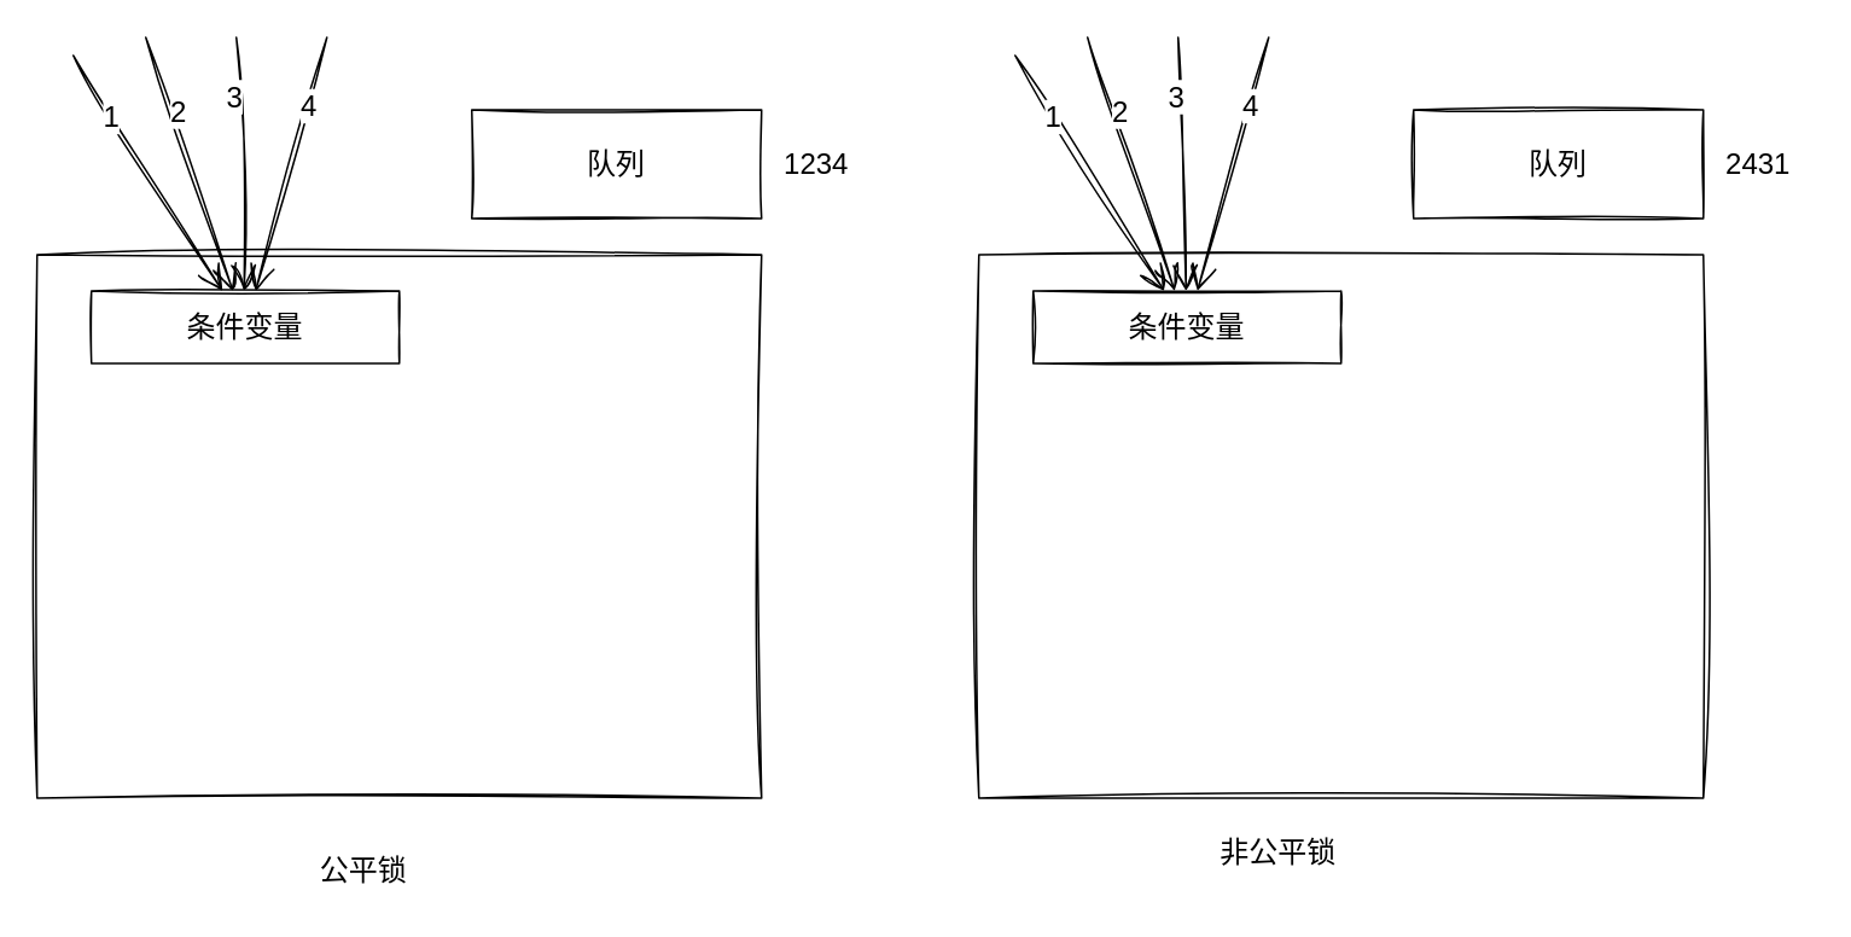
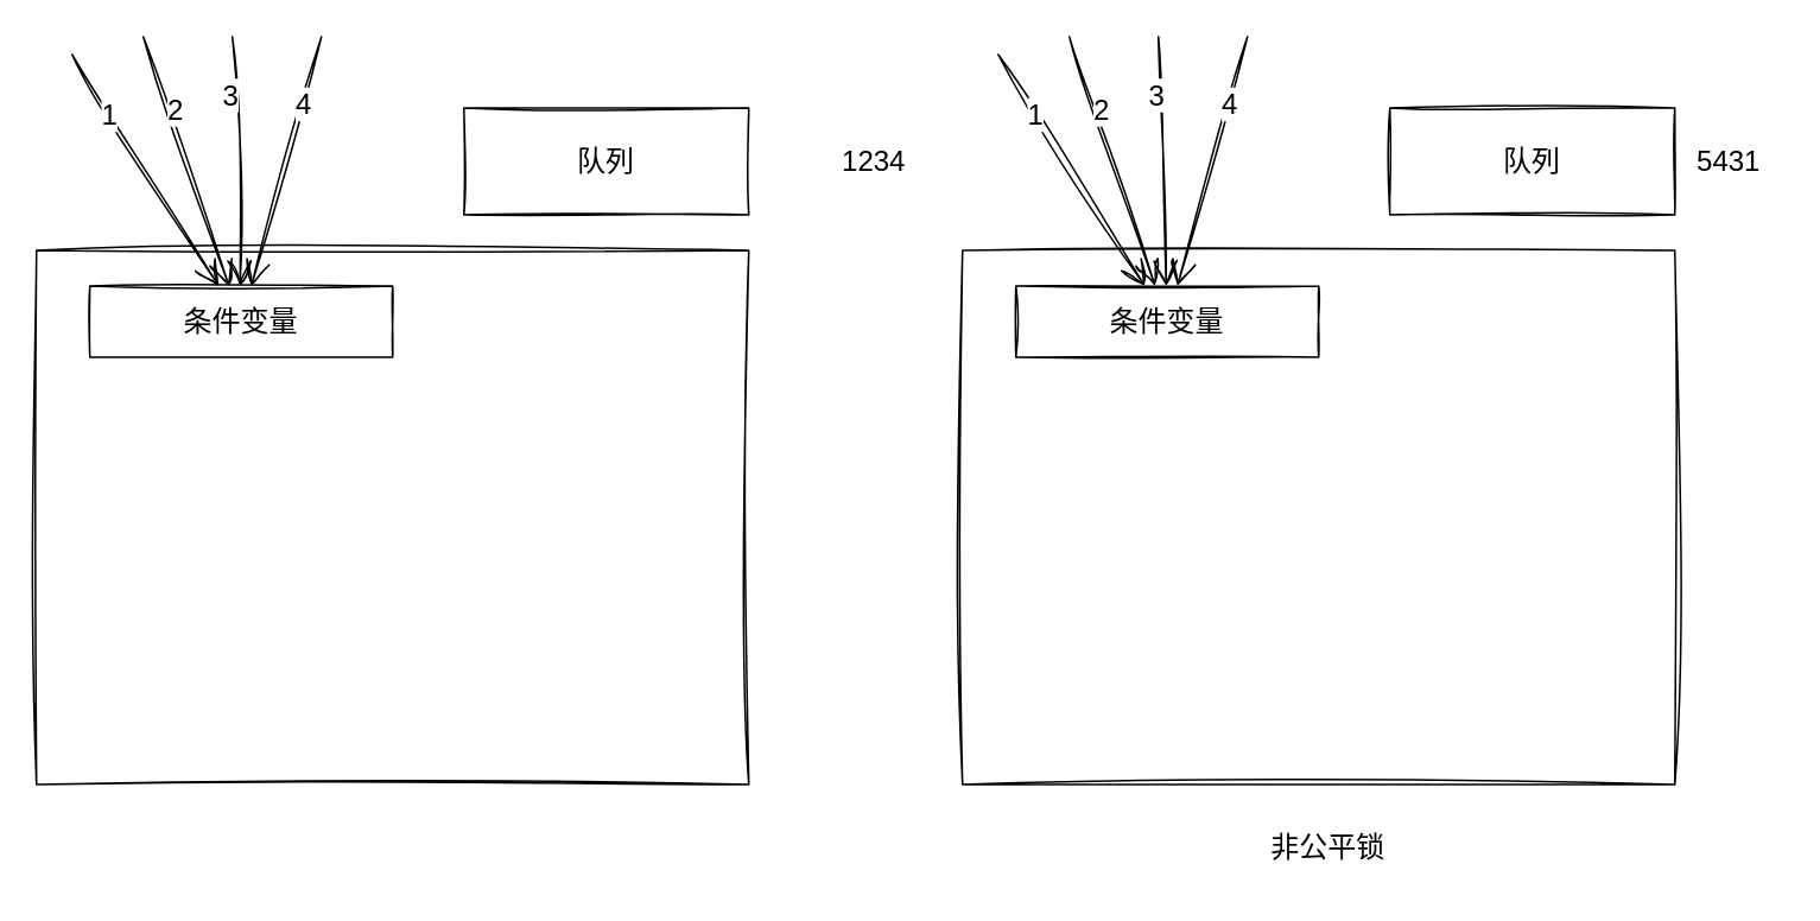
  <mxCell id="0" />
  <mxCell id="1" parent="0" />
  <mxCell id="2" value="" style="rounded=0;whiteSpace=wrap;html=1;sketch=1;curveFitting=1;jiggle=2;fontSize=16;" vertex="1" parent="1"><mxGeometry x="20" y="140" width="400" height="300" as="geometry" /></mxCell>
  <mxCell id="3" value="队列" style="rounded=0;whiteSpace=wrap;html=1;sketch=1;fontSize=16;" vertex="1" parent="1"><mxGeometry x="260" y="60" width="160" height="60" as="geometry" /></mxCell>
  <mxCell id="4" value="条件变量" style="rounded=0;whiteSpace=wrap;html=1;sketch=1;fontSize=16;" vertex="1" parent="1"><mxGeometry x="50" y="160" width="170" height="40" as="geometry" /></mxCell>
  <mxCell id="5" value="" style="endArrow=open;html=1;rounded=0;sketch=1;curveFitting=1;jiggle=2;endSize=12;endFill=0;fontSize=16;" edge="1" parent="1" target="4"><mxGeometry width="50" height="50" relative="1" as="geometry"><mxPoint x="40" y="30" as="sourcePoint" /><mxPoint x="10" y="40" as="targetPoint" /></mxGeometry></mxCell>
  <mxCell id="6" value="1" style="edgeLabel;html=1;align=center;verticalAlign=middle;resizable=0;points=[];fontSize=16;" vertex="1" connectable="0" parent="5"><mxGeometry x="-0.499" y="-1" relative="1" as="geometry"><mxPoint as="offset" /></mxGeometry></mxCell>
  <mxCell id="7" value="" style="endArrow=open;html=1;rounded=0;sketch=1;curveFitting=1;jiggle=2;endFill=0;endSize=12;fontSize=16;" edge="1" parent="1" target="4"><mxGeometry width="50" height="50" relative="1" as="geometry"><mxPoint x="80" y="20" as="sourcePoint" /><mxPoint x="102.5" y="170" as="targetPoint" /></mxGeometry></mxCell>
  <mxCell id="8" value="2" style="edgeLabel;html=1;align=center;verticalAlign=middle;resizable=0;points=[];fontSize=16;" vertex="1" connectable="0" parent="7"><mxGeometry x="-0.478" y="5" relative="1" as="geometry"><mxPoint y="5" as="offset" /></mxGeometry></mxCell>
  <mxCell id="9" value="" style="endArrow=open;html=1;rounded=0;sketch=1;curveFitting=1;jiggle=2;endFill=0;endSize=12;fontSize=16;" edge="1" parent="1" target="4"><mxGeometry width="50" height="50" relative="1" as="geometry"><mxPoint x="130" y="20" as="sourcePoint" /><mxPoint x="112.5" y="180" as="targetPoint" /></mxGeometry></mxCell>
  <mxCell id="10" value="3" style="edgeLabel;html=1;align=center;verticalAlign=middle;resizable=0;points=[];fontSize=16;" vertex="1" connectable="0" parent="9"><mxGeometry x="-0.544" y="-3" relative="1" as="geometry"><mxPoint as="offset" /></mxGeometry></mxCell>
  <mxCell id="11" value="" style="endArrow=open;html=1;rounded=0;sketch=1;curveFitting=1;jiggle=2;endFill=0;endSize=12;fontSize=16;" edge="1" parent="1" target="4"><mxGeometry width="50" height="50" relative="1" as="geometry"><mxPoint x="180" y="20" as="sourcePoint" /><mxPoint x="122.5" y="190" as="targetPoint" /></mxGeometry></mxCell>
  <mxCell id="12" value="4" style="edgeLabel;html=1;align=center;verticalAlign=middle;resizable=0;points=[];fontSize=16;" vertex="1" connectable="0" parent="11"><mxGeometry x="-0.469" y="-1" relative="1" as="geometry"><mxPoint x="1" as="offset" /></mxGeometry></mxCell>
- <mxCell id="13" value="1234" style="text;html=1;align=center;verticalAlign=middle;resizable=0;points=[];autosize=1;strokeColor=none;fillColor=none;fontSize=16;" vertex="1" parent="1"><mxGeometry x="420" y="75" width="60" height="30" as="geometry" /></mxCell>
+ <mxCell id="13" value="1234" style="text;html=1;align=center;verticalAlign=middle;resizable=0;points=[];autosize=1;strokeColor=none;fillColor=none;fontSize=16;" vertex="1" parent="1"><mxGeometry x="460" y="75" width="60" height="30" as="geometry" /></mxCell>
  <mxCell id="14" value="" style="rounded=0;whiteSpace=wrap;html=1;sketch=1;curveFitting=1;jiggle=2;fontSize=16;" vertex="1" parent="1"><mxGeometry x="540" y="140" width="400" height="300" as="geometry" /></mxCell>
  <mxCell id="15" value="队列" style="rounded=0;whiteSpace=wrap;html=1;sketch=1;fontSize=16;" vertex="1" parent="1"><mxGeometry x="780" y="60" width="160" height="60" as="geometry" /></mxCell>
  <mxCell id="16" value="条件变量" style="rounded=0;whiteSpace=wrap;html=1;sketch=1;fontSize=16;" vertex="1" parent="1"><mxGeometry x="570" y="160" width="170" height="40" as="geometry" /></mxCell>
  <mxCell id="17" value="" style="endArrow=open;html=1;rounded=0;sketch=1;curveFitting=1;jiggle=2;endSize=12;endFill=0;fontSize=16;" edge="1" parent="1" target="16"><mxGeometry width="50" height="50" relative="1" as="geometry"><mxPoint x="560" y="30" as="sourcePoint" /><mxPoint x="530" y="40" as="targetPoint" /></mxGeometry></mxCell>
  <mxCell id="18" value="1" style="edgeLabel;html=1;align=center;verticalAlign=middle;resizable=0;points=[];fontSize=16;" vertex="1" connectable="0" parent="17"><mxGeometry x="-0.499" y="-1" relative="1" as="geometry"><mxPoint as="offset" /></mxGeometry></mxCell>
  <mxCell id="19" value="" style="endArrow=open;html=1;rounded=0;sketch=1;curveFitting=1;jiggle=2;endFill=0;endSize=12;fontSize=16;" edge="1" parent="1" target="16"><mxGeometry width="50" height="50" relative="1" as="geometry"><mxPoint x="600" y="20" as="sourcePoint" /><mxPoint x="622.5" y="170" as="targetPoint" /></mxGeometry></mxCell>
  <mxCell id="20" value="2" style="edgeLabel;html=1;align=center;verticalAlign=middle;resizable=0;points=[];fontSize=16;" vertex="1" connectable="0" parent="19"><mxGeometry x="-0.478" y="5" relative="1" as="geometry"><mxPoint y="5" as="offset" /></mxGeometry></mxCell>
  <mxCell id="21" value="" style="endArrow=open;html=1;rounded=0;sketch=1;curveFitting=1;jiggle=2;endFill=0;endSize=12;fontSize=16;" edge="1" parent="1" target="16"><mxGeometry width="50" height="50" relative="1" as="geometry"><mxPoint x="650" y="20" as="sourcePoint" /><mxPoint x="632.5" y="180" as="targetPoint" /></mxGeometry></mxCell>
  <mxCell id="22" value="3" style="edgeLabel;html=1;align=center;verticalAlign=middle;resizable=0;points=[];fontSize=16;" vertex="1" connectable="0" parent="21"><mxGeometry x="-0.544" y="-3" relative="1" as="geometry"><mxPoint as="offset" /></mxGeometry></mxCell>
  <mxCell id="23" value="" style="endArrow=open;html=1;rounded=0;sketch=1;curveFitting=1;jiggle=2;endFill=0;endSize=12;fontSize=16;" edge="1" parent="1" target="16"><mxGeometry width="50" height="50" relative="1" as="geometry"><mxPoint x="700" y="20" as="sourcePoint" /><mxPoint x="642.5" y="190" as="targetPoint" /></mxGeometry></mxCell>
  <mxCell id="24" value="4" style="edgeLabel;html=1;align=center;verticalAlign=middle;resizable=0;points=[];fontSize=16;" vertex="1" connectable="0" parent="23"><mxGeometry x="-0.469" y="-1" relative="1" as="geometry"><mxPoint x="1" as="offset" /></mxGeometry></mxCell>
- <mxCell id="25" value="2431" style="text;html=1;align=center;verticalAlign=middle;resizable=0;points=[];autosize=1;strokeColor=none;fillColor=none;fontSize=16;" vertex="1" parent="1"><mxGeometry x="940" y="75" width="60" height="30" as="geometry" /></mxCell>
- <mxCell id="26" value="公平锁" style="text;html=1;align=center;verticalAlign=middle;resizable=0;points=[];autosize=1;strokeColor=none;fillColor=none;fontSize=16;" vertex="1" parent="1"><mxGeometry x="165" y="465" width="70" height="30" as="geometry" /></mxCell>
- <mxCell id="27" value="非公平锁" style="text;html=1;align=center;verticalAlign=middle;resizable=0;points=[];autosize=1;strokeColor=none;fillColor=none;fontSize=16;" vertex="1" parent="1"><mxGeometry x="660" y="455" width="90" height="30" as="geometry" /></mxCell>
+ <mxCell id="25" value="5431" style="text;html=1;align=center;verticalAlign=middle;resizable=0;points=[];autosize=1;strokeColor=none;fillColor=none;fontSize=16;" vertex="1" parent="1"><mxGeometry x="940" y="75" width="60" height="30" as="geometry" /></mxCell>
+ <mxCell id="27" value="非公平锁" style="text;html=1;align=center;verticalAlign=middle;resizable=0;points=[];autosize=1;strokeColor=none;fillColor=none;fontSize=16;" vertex="1" parent="1"><mxGeometry x="700" y="460" width="90" height="30" as="geometry" /></mxCell>
